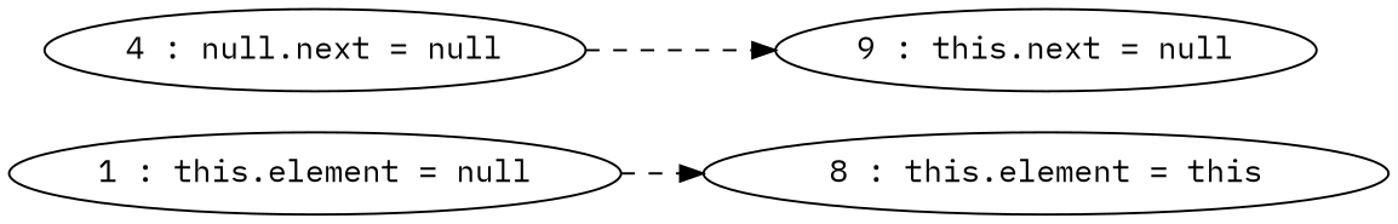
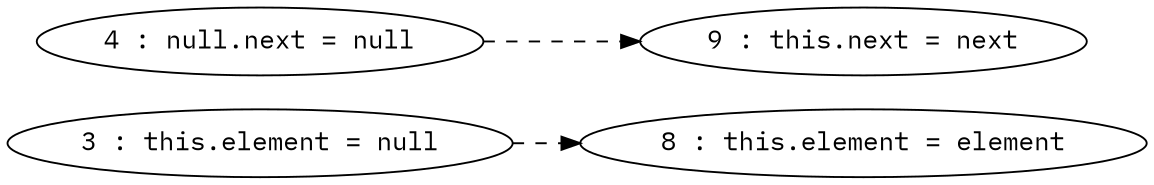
  digraph {
    fontname="IBM Plex Mono"
    rankdir=LR
    node [fontname="IBM Plex Mono"]
    edge [fontname="IBM Plex Mono" style=dashed]
-   "3 : this.element = null" [label="1 : this.element = null"]
-   "8 : this.element = element" [label="8 : this.element = this"]
+   "3 : this.element = null"
+   "8 : this.element = element"
    n3 [label="4 : null.next = null"]
-   "9 : this.next = next" [label="9 : this.next = null"]
+   "9 : this.next = next"
    "3 : this.element = null" -> "8 : this.element = element"
    n3 -> "9 : this.next = next"
  }
